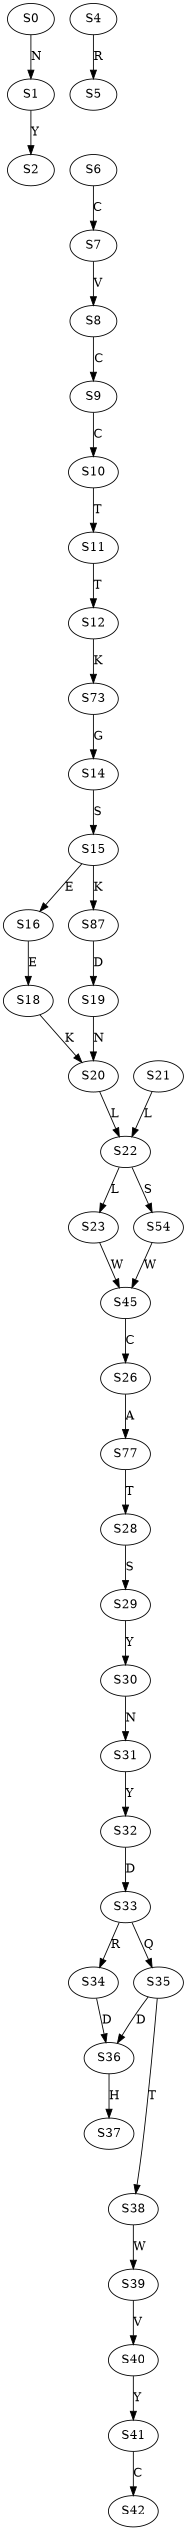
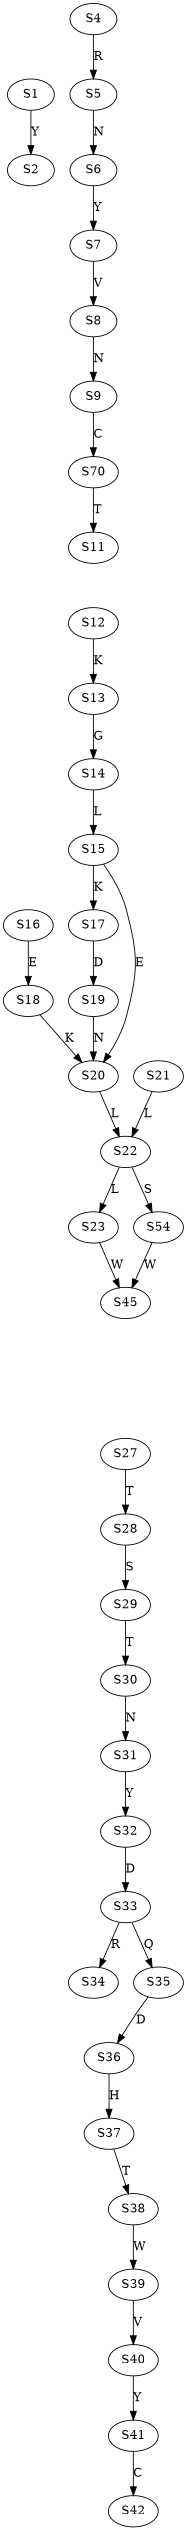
  strict digraph {
-   S0
    S1
    S2
    S4
    S5
    S6
    S7
    S8
    S9
-   S10
+   S10 [label=S70]
    S11
    S12
-   S13 [label=S73]
+   S13
    S14
    S15
    S16
-   S17 [label=S87]
+   S17
    S18
    S19
    S20
    S22
    S21
    S23
    n24 [label=S54]
    n25 [label=S45]
-   S26
-   S27 [label=S77]
+   S27
    S28
    S29
    S30
    S31
    S32
    S33
    S34
    S35
    S36
    S37
    S38
    S39
    S40
    S41
    S42
-   S0 -> S1 [label=N]
    S1 -> S2 [label=Y]
    S4 -> S5 [label=R]
-   S6 -> S7 [label=C]
+   S5 -> S6 [label=N]
+   S6 -> S7 [label=Y]
    S7 -> S8 [label=V]
-   S8 -> S9 [label=C]
+   S8 -> S9 [label=N]
    S9 -> S10 [label=C]
    S10 -> S11 [label=T]
-   S11 -> S12 [label=T]
    S12 -> S13 [label=K]
    S13 -> S14 [label=G]
-   S14 -> S15 [label=S]
-   S15 -> S16 [label=E]
+   S14 -> S15 [label=L]
+   S15 -> S20 [label=E]
    S15 -> S17 [label=K]
    S16 -> S18 [label=E]
    S17 -> S19 [label=D]
    S18 -> S20 [label=K]
    S19 -> S20 [label=N]
    S20 -> S22 [label=L]
    S22 -> S23 [label=L]
    S22 -> n24 [label=S]
    S21 -> S22 [label=L]
    S23 -> n25 [label=W]
    n24 -> n25 [label=W]
-   n25 -> S26 [label=C]
-   S26 -> S27 [label=A]
    S27 -> S28 [label=T]
    S28 -> S29 [label=S]
-   S29 -> S30 [label=Y]
+   S29 -> S30 [label=T]
    S30 -> S31 [label=N]
    S31 -> S32 [label=Y]
    S32 -> S33 [label=D]
    S33 -> S34 [label=R]
    S33 -> S35 [label=Q]
-   S34 -> S36 [label=D]
    S35 -> S36 [label=D]
    S36 -> S37 [label=H]
-   S35 -> S38 [label=T]
+   S37 -> S38 [label=T]
    S38 -> S39 [label=W]
    S39 -> S40 [label=V]
    S40 -> S41 [label=Y]
    S41 -> S42 [label=C]
  }
